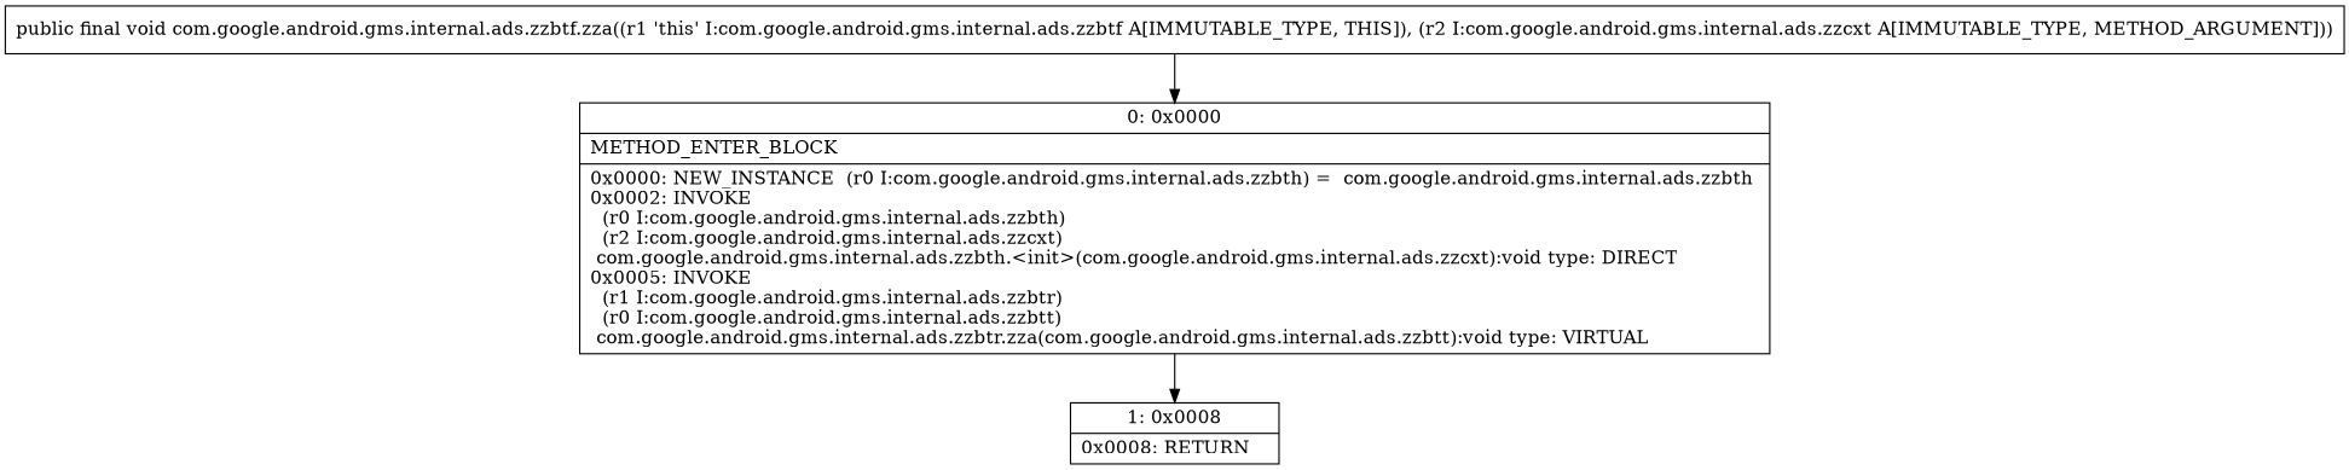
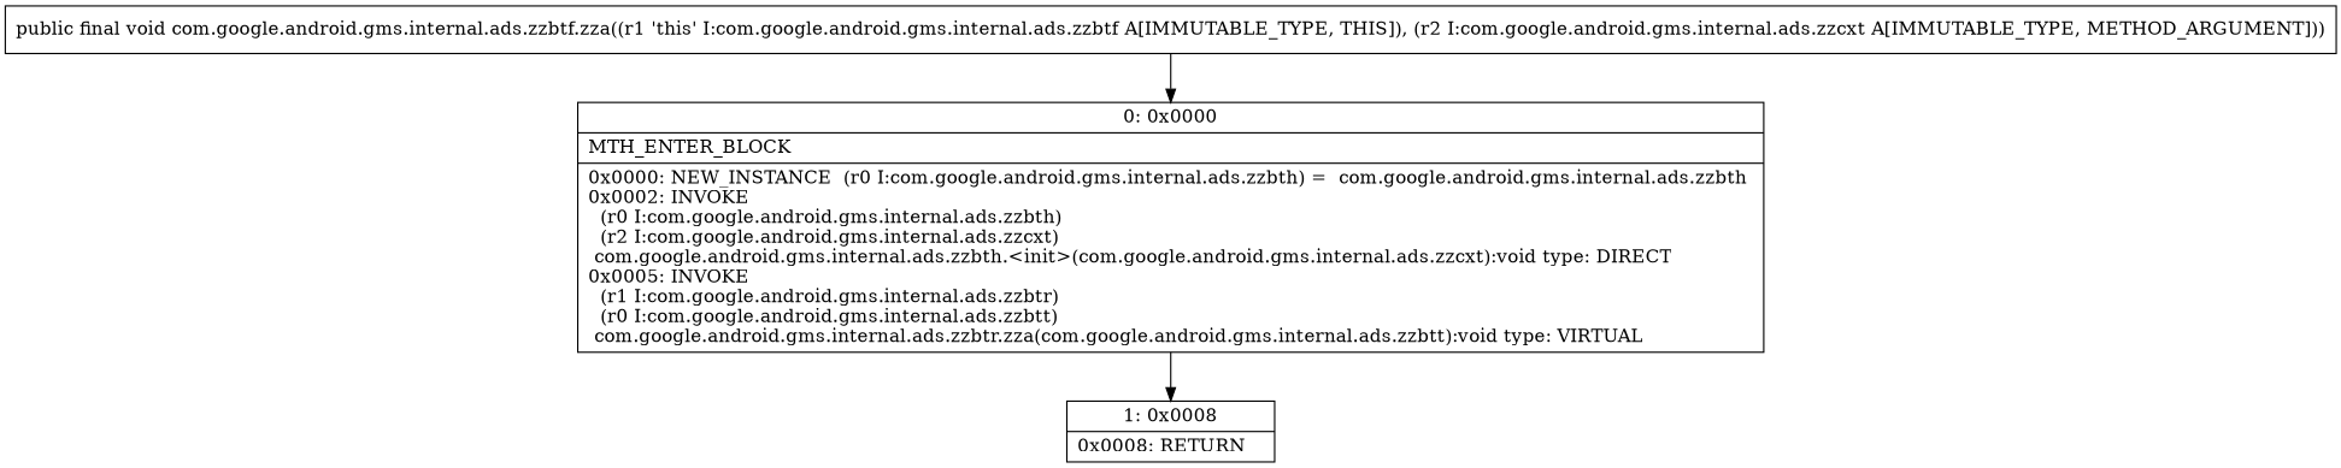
  digraph {
    fontname="DejaVu Serif"
    node [shape=record fontname="DejaVu Serif"]
    edge [fontname="DejaVu Serif"]
-   n1 [label="{0\:\ 0x0000|METHOD_ENTER_BLOCK\l|0x0000: NEW_INSTANCE  (r0 I:com.google.android.gms.internal.ads.zzbth) =  com.google.android.gms.internal.ads.zzbth \l0x0002: INVOKE  \l  (r0 I:com.google.android.gms.internal.ads.zzbth)\l  (r2 I:com.google.android.gms.internal.ads.zzcxt)\l com.google.android.gms.internal.ads.zzbth.\<init\>(com.google.android.gms.internal.ads.zzcxt):void type: DIRECT \l0x0005: INVOKE  \l  (r1 I:com.google.android.gms.internal.ads.zzbtr)\l  (r0 I:com.google.android.gms.internal.ads.zzbtt)\l com.google.android.gms.internal.ads.zzbtr.zza(com.google.android.gms.internal.ads.zzbtt):void type: VIRTUAL \l}"]
+   n1 [label="{0\:\ 0x0000|MTH_ENTER_BLOCK\l|0x0000: NEW_INSTANCE  (r0 I:com.google.android.gms.internal.ads.zzbth) =  com.google.android.gms.internal.ads.zzbth \l0x0002: INVOKE  \l  (r0 I:com.google.android.gms.internal.ads.zzbth)\l  (r2 I:com.google.android.gms.internal.ads.zzcxt)\l com.google.android.gms.internal.ads.zzbth.\<init\>(com.google.android.gms.internal.ads.zzcxt):void type: DIRECT \l0x0005: INVOKE  \l  (r1 I:com.google.android.gms.internal.ads.zzbtr)\l  (r0 I:com.google.android.gms.internal.ads.zzbtt)\l com.google.android.gms.internal.ads.zzbtr.zza(com.google.android.gms.internal.ads.zzbtt):void type: VIRTUAL \l}"]
    n2 [label="{1\:\ 0x0008|0x0008: RETURN   \l}"]
    n3 [label="{public final void com.google.android.gms.internal.ads.zzbtf.zza((r1 'this' I:com.google.android.gms.internal.ads.zzbtf A[IMMUTABLE_TYPE, THIS]), (r2 I:com.google.android.gms.internal.ads.zzcxt A[IMMUTABLE_TYPE, METHOD_ARGUMENT])) }"]
    n1 -> n2
    n3 -> n1
  }
